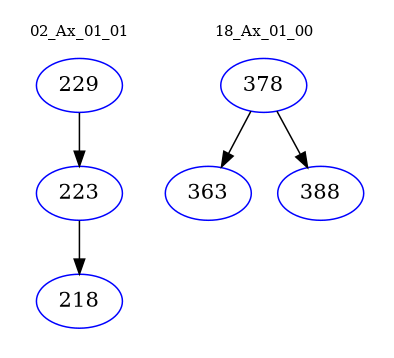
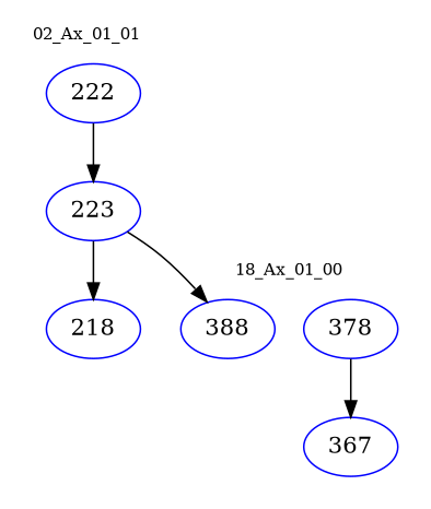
  digraph {
    node [color=blue]
    edge [color=black]
    n1 [label=223]
    n2 [label=218]
-   n3 [label=229]
+   n3 [label=222]
    n4 [label=378]
-   n5 [label=363]
+   n5 [label=367]
    n6 [label=388]
    subgraph cluster_1 {
      color=white
      fontsize=10
      label="02_Ax_01_01"
      n1
      n2
      n3
    }
    subgraph cluster_2 {
      color=white
      fontsize=10
      label="18_Ax_01_00"
      n4
      n5
      n6
    }
    n1 -> n2
    n3 -> n1
    n4 -> n5
-   n4 -> n6
+   n1 -> n6
  }
